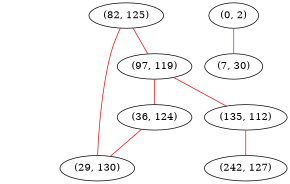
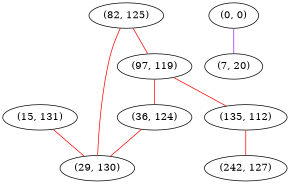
  graph {
    edge [color=red weight=1]
    "(135, 112)"
    "(242, 127)"
+   "(15, 131)"
    "(29, 130)"
    "(82, 125)"
    n6 [label="(97, 119)"]
    "(36, 124)"
-   "(0, 0)" [label="(0, 2)"]
-   "(7, 30)"
+   "(0, 0)"
+   "(7, 30)" [label="(7, 20)"]
    "(135, 112)" -- "(242, 127)"
+   "(15, 131)" -- "(29, 130)"
    "(82, 125)" -- "(29, 130)"
    "(82, 125)" -- n6
    n6 -- "(135, 112)"
    n6 -- "(36, 124)"
    "(36, 124)" -- "(29, 130)"
    "(0, 0)" -- "(7, 30)" [color=purple weight=4]
  }
